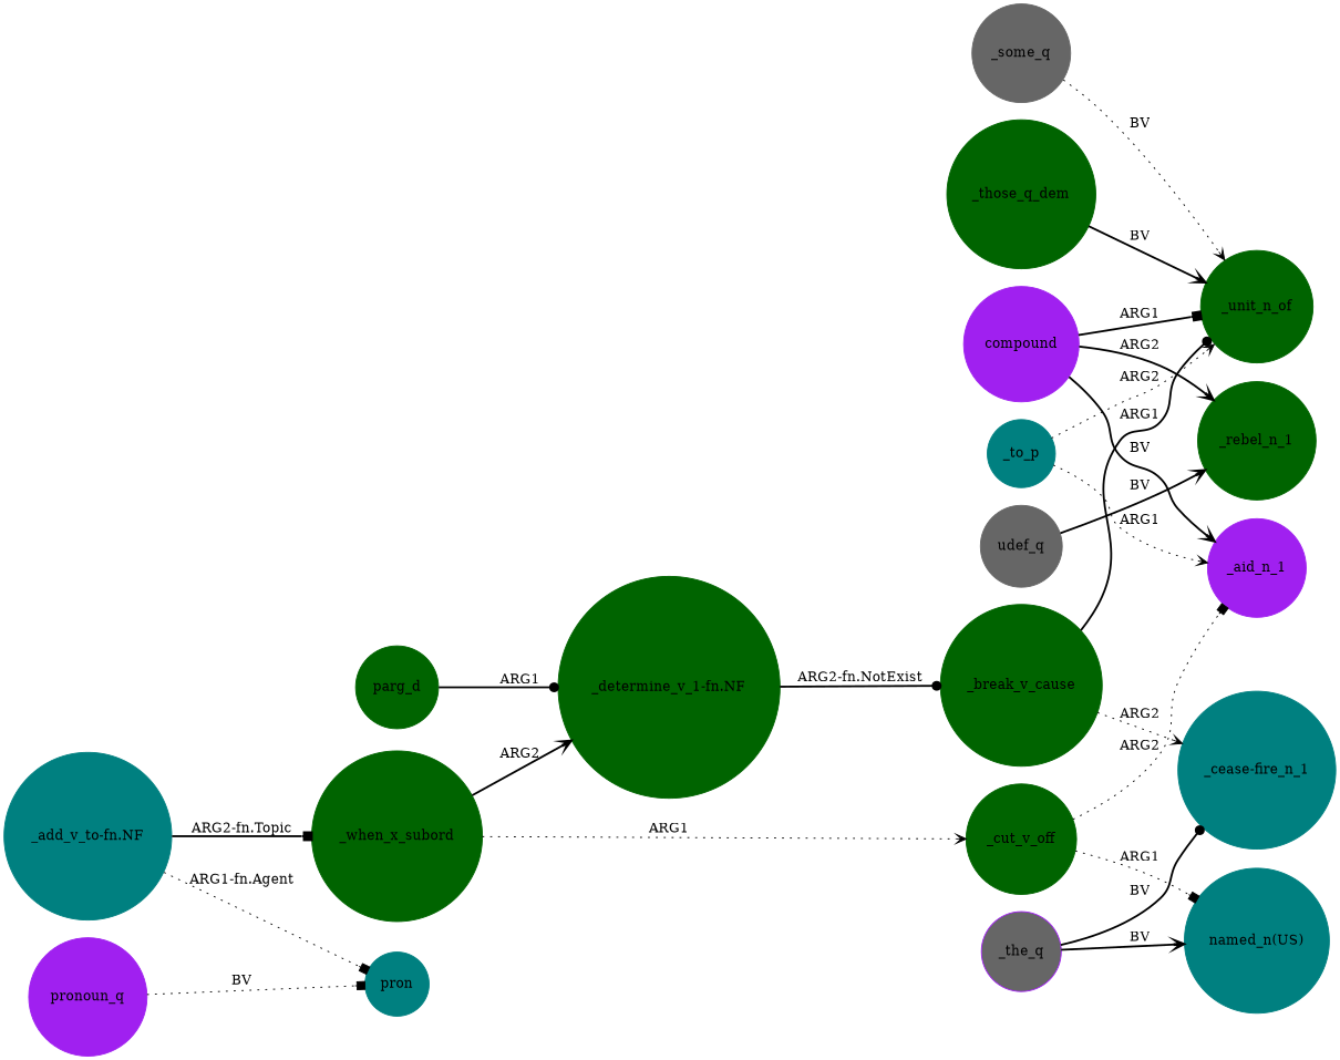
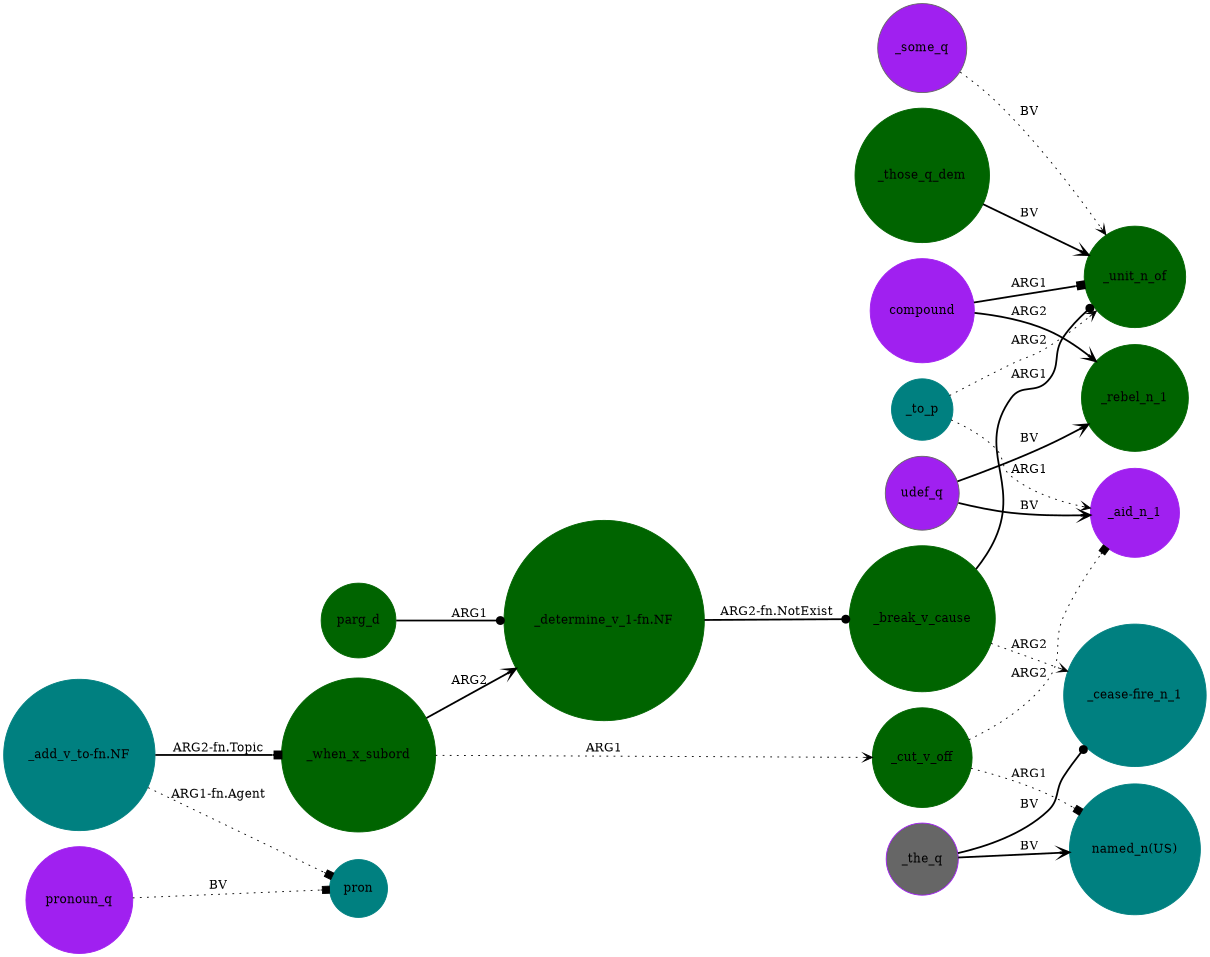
  digraph {
    rankdir=LR
    node [color=darkgreen shape=circle style=filled]
    edge [arrowhead=vee style=bold]
-   _some_q [color=gray40]
+   _some_q [color=gray40 fillcolor=purple]
    _unit_n_of
    _to_p [color=teal]
    _aid_n_1 [color=purple]
    parg_d
    "_determine_v_1-fn.NF"
    _break_v_cause
    "_cease-fire_n_1" [color=teal]
    _the_q [color=purple fillcolor=gray40]
    "named_n(US)" [color=teal]
    compound [color=purple]
    _rebel_n_1
    _cut_v_off
    _those_q_dem
    _when_x_subord
    pronoun_q [color=purple]
    pron [color=teal]
    "_add_v_to-fn.NF" [color=teal]
-   udef_q [color=gray40]
+   udef_q [color=gray40 fillcolor=purple]
    _some_q -> _unit_n_of [label=BV style=dotted]
    _to_p -> _unit_n_of [label=ARG2 style=dotted]
    _to_p -> _aid_n_1 [label=ARG1 style=dotted]
    parg_d -> "_determine_v_1-fn.NF" [arrowhead=dot label=ARG1]
    "_determine_v_1-fn.NF" -> _break_v_cause [arrowhead=dot label="ARG2-fn.NotExist"]
    _break_v_cause -> _unit_n_of [arrowhead=dot label=ARG1]
    _break_v_cause -> "_cease-fire_n_1" [label=ARG2 style=dotted]
    _the_q -> "_cease-fire_n_1" [arrowhead=dot label=BV]
    _the_q -> "named_n(US)" [label=BV]
    compound -> _unit_n_of [arrowhead=box label=ARG1]
    compound -> _rebel_n_1 [label=ARG2]
    _cut_v_off -> _aid_n_1 [arrowhead=box label=ARG2 style=dotted]
    _cut_v_off -> "named_n(US)" [arrowhead=box label=ARG1 style=dotted]
    _those_q_dem -> _unit_n_of [label=BV]
    _when_x_subord -> "_determine_v_1-fn.NF" [label=ARG2]
    _when_x_subord -> _cut_v_off [label=ARG1 style=dotted]
    pronoun_q -> pron [arrowhead=box label=BV style=dotted]
    "_add_v_to-fn.NF" -> _when_x_subord [arrowhead=box label="ARG2-fn.Topic"]
    "_add_v_to-fn.NF" -> pron [arrowhead=box label="ARG1-fn.Agent" style=dotted]
-   compound -> _aid_n_1 [label=BV]
+   udef_q -> _aid_n_1 [label=BV]
    udef_q -> _rebel_n_1 [label=BV]
  }
